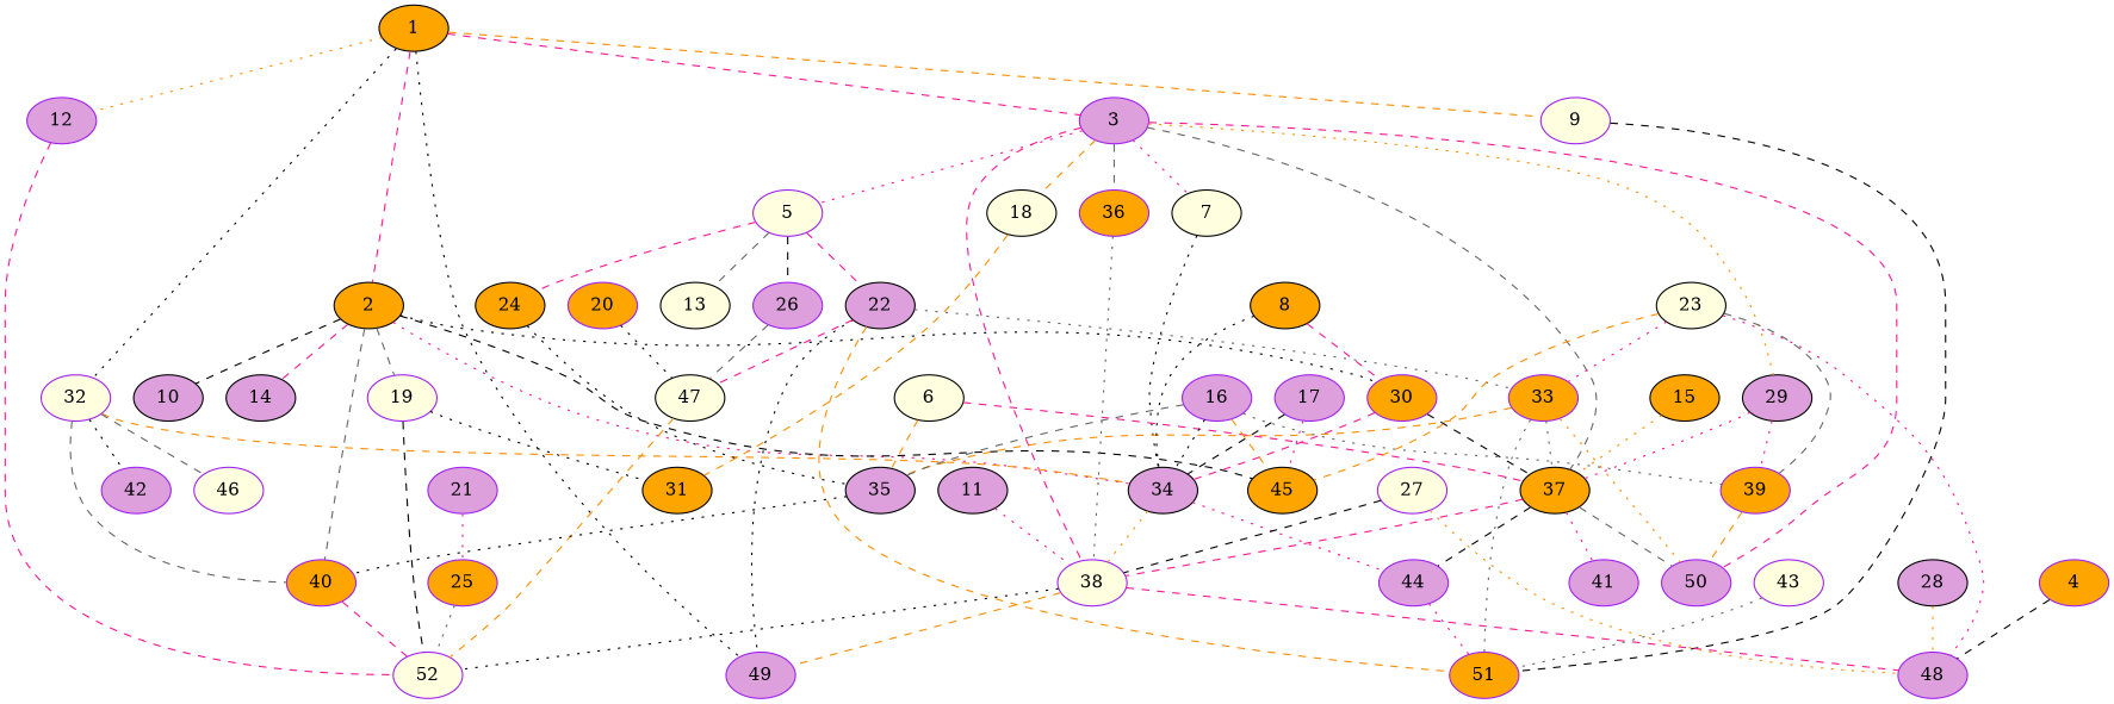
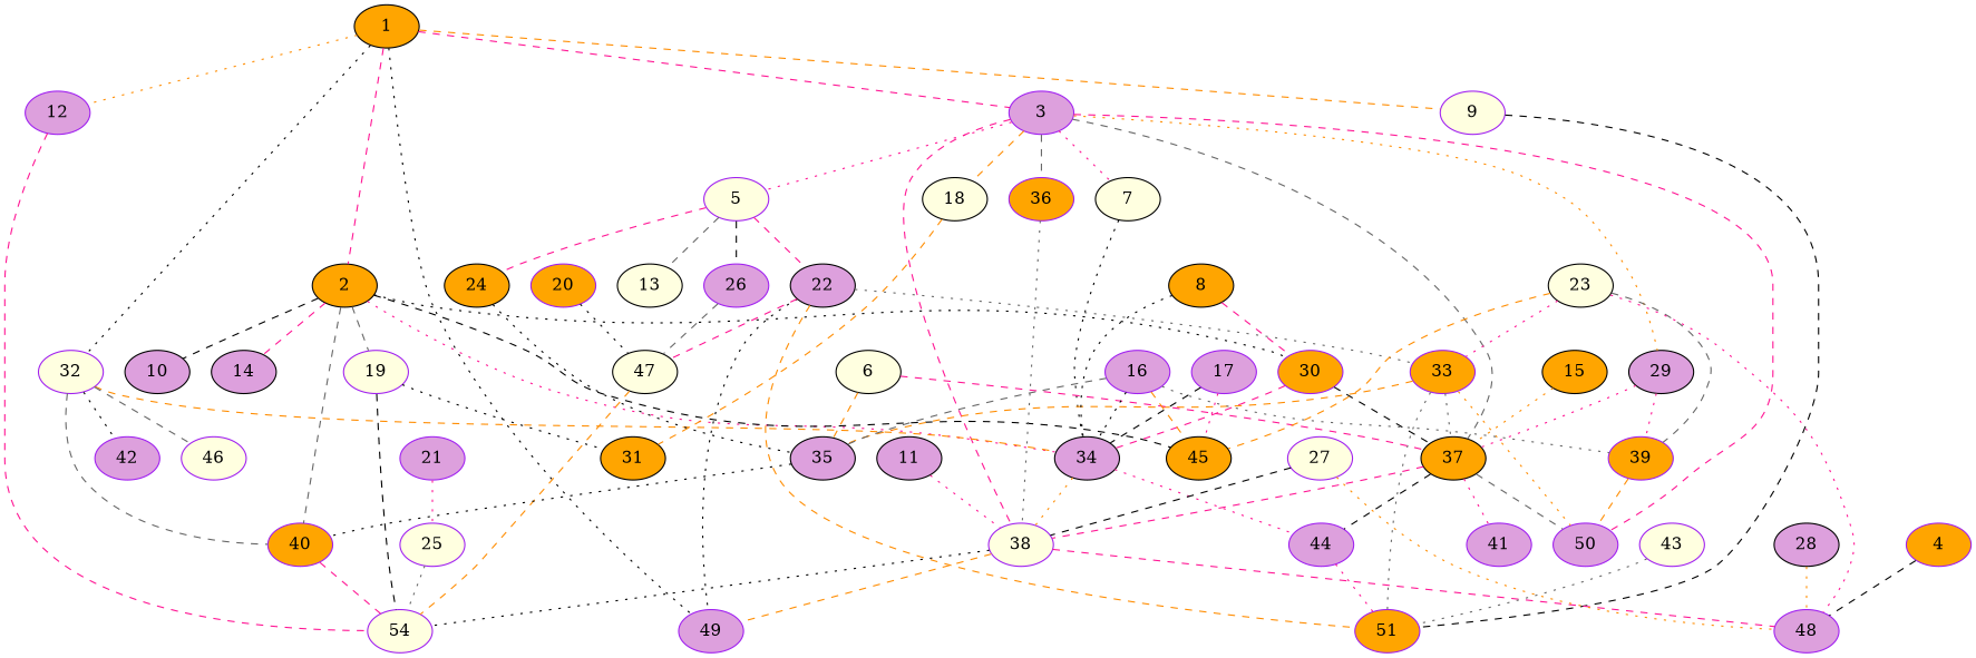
  graph {
    node [color=purple fillcolor=plum style=filled]
    edge [color=deeppink style=dashed weight=1.0]
    1 [color=black fillcolor=orange]
    2 [color=black fillcolor=orange]
    3
    9 [fillcolor=lightyellow]
    12
    32 [fillcolor=lightyellow]
    49
    10 [color=black]
    14 [color=black]
    19 [fillcolor=lightyellow]
    30 [fillcolor=orange]
    34 [color=black]
    40 [fillcolor=orange]
    45 [color=black fillcolor=orange]
    5 [fillcolor=lightyellow]
    7 [color=black fillcolor=lightyellow]
    18 [color=black fillcolor=lightyellow]
    29 [color=black]
    36 [fillcolor=orange]
    37 [color=black fillcolor=orange]
    38 [fillcolor=lightyellow]
    50
    51 [fillcolor=orange]
-   52 [fillcolor=lightyellow]
+   52 [fillcolor=lightyellow label=54]
    42
    46 [fillcolor=lightyellow]
    31 [color=black fillcolor=orange]
    44
    13 [color=black fillcolor=lightyellow]
    22 [color=black]
    24 [color=black fillcolor=orange]
    26
    39 [fillcolor=orange]
    41
    48
    4 [fillcolor=orange]
    47 [color=black fillcolor=lightyellow]
    33 [fillcolor=orange]
    35 [color=black]
    6 [color=black fillcolor=lightyellow]
    8 [color=black fillcolor=orange]
    11 [color=black]
    15 [color=black fillcolor=orange]
    16
    17
    20 [fillcolor=orange]
-   25 [fillcolor=orange]
+   25 [fillcolor=lightyellow]
    21
    23 [color=black fillcolor=lightyellow]
    27 [fillcolor=lightyellow]
    28 [color=black]
    43 [fillcolor=lightyellow]
    1 -- 2
    1 -- 3
    1 -- 9 [color=darkorange]
    1 -- 12 [color=darkorange style=dotted]
    1 -- 32 [color=black style=dotted]
    1 -- 49 [color=black style=dotted]
    2 -- 10 [color=black]
    2 -- 14
    2 -- 19 [color=gray40]
    2 -- 30 [color=black style=dotted]
    2 -- 34 [style=dotted]
    2 -- 40 [color=gray40]
    2 -- 45 [color=black]
    3 -- 5 [style=dotted]
    3 -- 7 [style=dotted]
    3 -- 18 [color=darkorange]
    3 -- 29 [color=darkorange style=dotted]
    3 -- 36 [color=gray40]
    3 -- 37 [color=gray40]
    3 -- 38
    3 -- 50
    9 -- 51 [color=black]
    12 -- 52
    32 -- 34 [color=darkorange]
    32 -- 40 [color=gray40]
    32 -- 42 [color=black style=dotted]
    32 -- 46 [color=gray40]
    19 -- 52 [color=black]
    19 -- 31 [color=black style=dotted]
    30 -- 34
    30 -- 37 [color=black]
    34 -- 38 [color=darkorange style=dotted]
    34 -- 44 [style=dotted]
    40 -- 52
    5 -- 13 [color=gray40]
    5 -- 22
    5 -- 24
    5 -- 26 [color=black]
    7 -- 34 [color=black style=dotted]
    18 -- 31 [color=darkorange]
    29 -- 37 [style=dotted]
    29 -- 39 [style=dotted]
    36 -- 38 [color=gray40 style=dotted]
    37 -- 38
    37 -- 50 [color=gray40]
    37 -- 44 [color=black weight=2.0]
    37 -- 41 [style=dotted]
    38 -- 49 [color=darkorange]
    38 -- 52 [color=black style=dotted]
    38 -- 48
    44 -- 51 [style=dotted]
    22 -- 49 [color=black style=dotted]
    22 -- 51 [color=darkorange]
    22 -- 47
    22 -- 33 [color=gray40 style=dotted]
    24 -- 35 [color=black style=dotted]
    26 -- 47 [color=gray40]
    39 -- 50 [color=darkorange]
    4 -- 48 [color=black]
    47 -- 52 [color=darkorange]
    33 -- 37 [color=gray40 style=dotted]
    33 -- 50 [color=darkorange style=dotted]
    33 -- 51 [color=gray40 style=dotted]
    33 -- 35 [color=darkorange]
    35 -- 40 [color=black style=dotted]
    6 -- 37
    6 -- 35 [color=darkorange]
    8 -- 30
    8 -- 34 [color=black style=dotted]
    11 -- 38 [style=dotted]
    15 -- 37 [color=darkorange style=dotted]
    16 -- 34 [color=black style=dotted]
    16 -- 45 [color=darkorange]
    16 -- 39 [color=gray40 style=dotted]
    16 -- 35 [color=gray40]
    17 -- 34 [color=black]
    17 -- 45 [style=dotted]
    20 -- 47 [color=black style=dotted]
    25 -- 52 [color=gray40 style=dotted]
    21 -- 25 [style=dotted]
    23 -- 45 [color=darkorange]
    23 -- 39 [color=gray40]
    23 -- 48 [style=dotted]
    23 -- 33 [style=dotted]
    27 -- 38 [color=black]
    27 -- 48 [color=darkorange style=dotted]
    28 -- 48 [color=darkorange style=dotted]
    43 -- 51 [color=gray40 style=dotted]
  }
